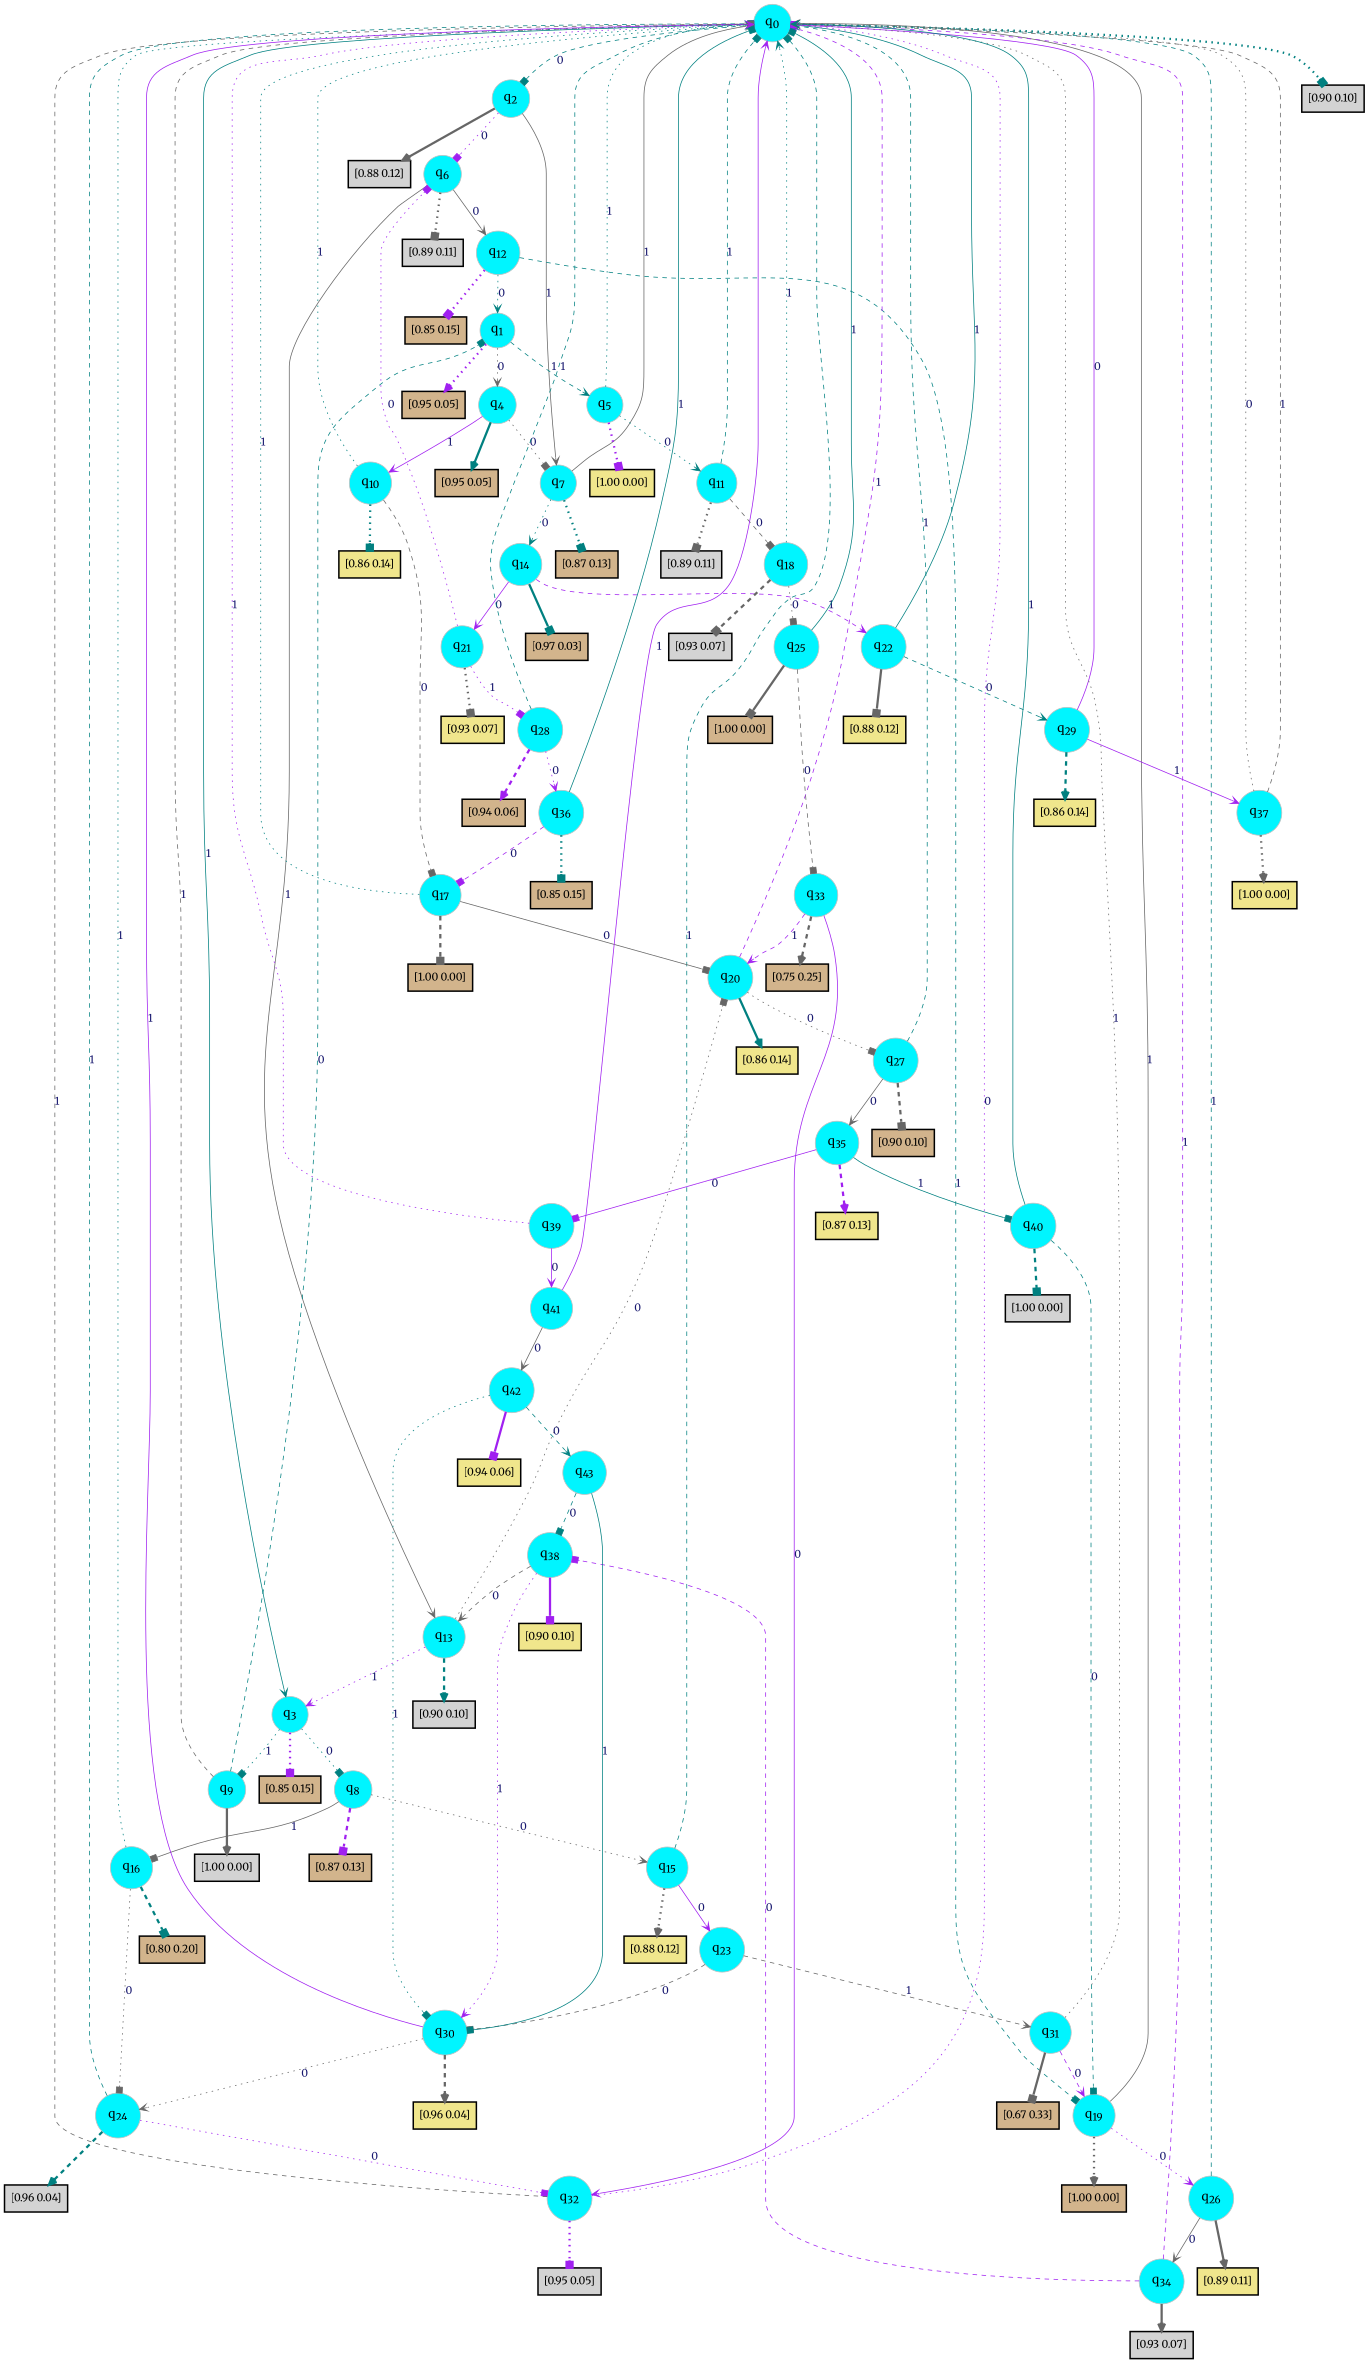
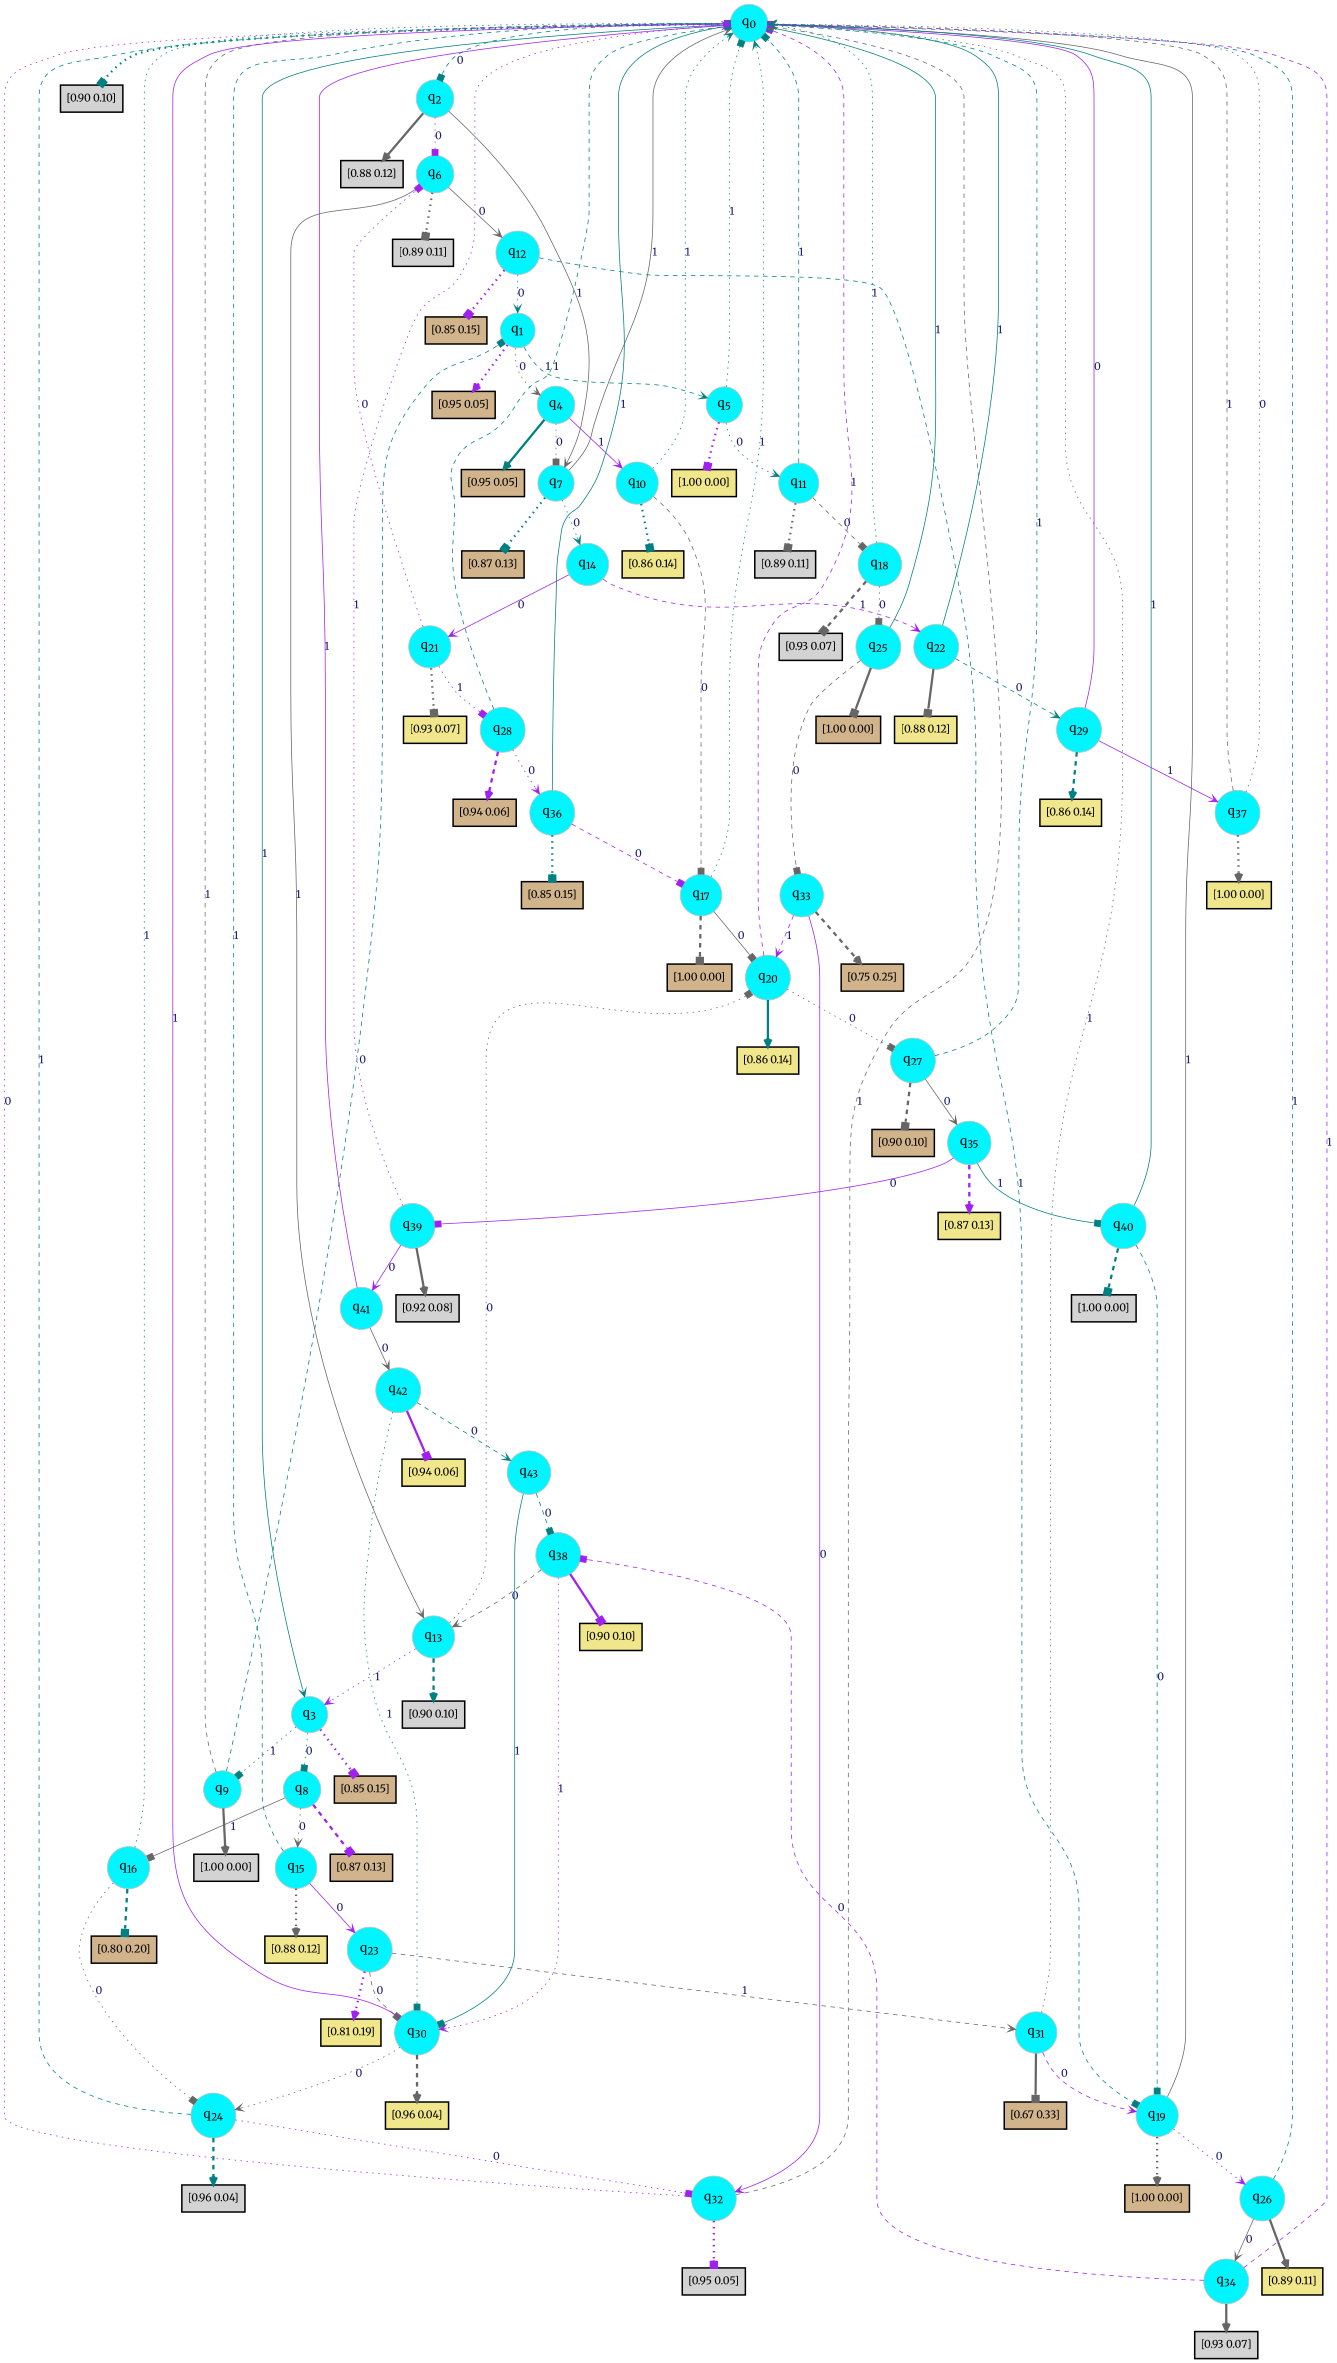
  digraph {
    fontname=Merriweather
    rankdir=TD
    node [color=gray fillcolor=turquoise1 fontcolor=black fontname=Merriweather fontsize=16 fontweight=bold shape=circle style=filled]
    edge [arrowhead=box arrowsize=1 color=gray40 fontcolor=midnightblue fontname=Merriweather fontweight=bold penwidth=1 style=dotted weight=20]
    n1 [label=<q<SUB>0</SUB>>]
    n2 [label=<q<SUB>2</SUB>>]
    n3 [label=<q<SUB>3</SUB>>]
    n4 [color=black fillcolor=lightgrey fontsize=14 label="[0.90 0.10]" penwidth=2 shape=box]
    n5 [label=<q<SUB>6</SUB>>]
    n6 [label=<q<SUB>7</SUB>>]
    n7 [color=black fillcolor=lightgrey fontsize=14 label="[0.88 0.12]" penwidth=2 shape=box]
    n8 [label=<q<SUB>8</SUB>>]
    n9 [label=<q<SUB>9</SUB>>]
    n10 [color=black fillcolor=tan fontsize=14 label="[0.85 0.15]" penwidth=2 shape=box]
    n11 [label=<q<SUB>1</SUB>>]
    n12 [label=<q<SUB>4</SUB>>]
    n13 [label=<q<SUB>5</SUB>>]
    n14 [color=black fillcolor=tan fontsize=14 label="[0.95 0.05]" penwidth=2 shape=box]
    n15 [label=<q<SUB>10</SUB>>]
    n16 [color=black fillcolor=tan fontsize=14 label="[0.95 0.05]" penwidth=2 shape=box]
    n17 [label=<q<SUB>11</SUB>>]
    n18 [color=black fillcolor=khaki fontsize=14 label="[1.00 0.00]" penwidth=2 shape=box]
    n19 [label=<q<SUB>12</SUB>>]
    n20 [label=<q<SUB>13</SUB>>]
    n21 [color=black fillcolor=lightgrey fontsize=14 label="[0.89 0.11]" penwidth=2 shape=box]
    n22 [label=<q<SUB>14</SUB>>]
    n23 [color=black fillcolor=tan fontsize=14 label="[0.87 0.13]" penwidth=2 shape=box]
    n24 [label=<q<SUB>15</SUB>>]
    n25 [label=<q<SUB>16</SUB>>]
    n26 [color=black fillcolor=tan fontsize=14 label="[0.87 0.13]" penwidth=2 shape=box]
    n27 [color=black fillcolor=lightgrey fontsize=14 label="[1.00 0.00]" penwidth=2 shape=box]
    n28 [label=<q<SUB>17</SUB>>]
    n29 [color=black fillcolor=khaki fontsize=14 label="[0.86 0.14]" penwidth=2 shape=box]
    n30 [label=<q<SUB>18</SUB>>]
    n31 [color=black fillcolor=lightgrey fontsize=14 label="[0.89 0.11]" penwidth=2 shape=box]
    n32 [label=<q<SUB>19</SUB>>]
    n33 [color=black fillcolor=tan fontsize=14 label="[0.85 0.15]" penwidth=2 shape=box]
    n34 [label=<q<SUB>20</SUB>>]
    n35 [color=black fillcolor=lightgrey fontsize=14 label="[0.90 0.10]" penwidth=2 shape=box]
    n36 [label=<q<SUB>21</SUB>>]
    n37 [label=<q<SUB>22</SUB>>]
-   n38 [color=black fillcolor=tan fontsize=14 label="[0.97 0.03]" penwidth=2 shape=box]
    n39 [label=<q<SUB>23</SUB>>]
    n40 [color=black fillcolor=khaki fontsize=14 label="[0.88 0.12]" penwidth=2 shape=box]
    n41 [label=<q<SUB>24</SUB>>]
    n42 [color=black fillcolor=tan fontsize=14 label="[0.80 0.20]" penwidth=2 shape=box]
    n43 [color=black fillcolor=tan fontsize=14 label="[1.00 0.00]" penwidth=2 shape=box]
    n44 [label=<q<SUB>25</SUB>>]
    n45 [color=black fillcolor=lightgrey fontsize=14 label="[0.93 0.07]" penwidth=2 shape=box]
    n46 [label=<q<SUB>26</SUB>>]
    n47 [color=black fillcolor=tan fontsize=14 label="[1.00 0.00]" penwidth=2 shape=box]
    n48 [label=<q<SUB>27</SUB>>]
    n49 [color=black fillcolor=khaki fontsize=14 label="[0.86 0.14]" penwidth=2 shape=box]
    n50 [label=<q<SUB>28</SUB>>]
    n51 [color=black fillcolor=khaki fontsize=14 label="[0.93 0.07]" penwidth=2 shape=box]
    n52 [label=<q<SUB>29</SUB>>]
    n53 [color=black fillcolor=khaki fontsize=14 label="[0.88 0.12]" penwidth=2 shape=box]
    n54 [label=<q<SUB>30</SUB>>]
    n55 [label=<q<SUB>31</SUB>>]
+   n56 [color=black fillcolor=khaki fontsize=14 label="[0.81 0.19]" penwidth=2 shape=box]
    n57 [label=<q<SUB>32</SUB>>]
    n58 [color=black fillcolor=lightgrey fontsize=14 label="[0.96 0.04]" penwidth=2 shape=box]
    n59 [label=<q<SUB>33</SUB>>]
    n60 [color=black fillcolor=tan fontsize=14 label="[1.00 0.00]" penwidth=2 shape=box]
    n61 [label=<q<SUB>34</SUB>>]
    n62 [color=black fillcolor=khaki fontsize=14 label="[0.89 0.11]" penwidth=2 shape=box]
    n63 [label=<q<SUB>35</SUB>>]
    n64 [color=black fillcolor=tan fontsize=14 label="[0.90 0.10]" penwidth=2 shape=box]
    n65 [label=<q<SUB>36</SUB>>]
    n66 [color=black fillcolor=tan fontsize=14 label="[0.94 0.06]" penwidth=2 shape=box]
    n67 [label=<q<SUB>37</SUB>>]
    n68 [color=black fillcolor=khaki fontsize=14 label="[0.86 0.14]" penwidth=2 shape=box]
    n69 [color=black fillcolor=khaki fontsize=14 label="[0.96 0.04]" penwidth=2 shape=box]
    n70 [color=black fillcolor=tan fontsize=14 label="[0.67 0.33]" penwidth=2 shape=box]
    n71 [color=black fillcolor=lightgrey fontsize=14 label="[0.95 0.05]" penwidth=2 shape=box]
    n72 [color=black fillcolor=tan fontsize=14 label="[0.75 0.25]" penwidth=2 shape=box]
    n73 [label=<q<SUB>38</SUB>>]
    n74 [color=black fillcolor=lightgrey fontsize=14 label="[0.93 0.07]" penwidth=2 shape=box]
    n75 [label=<q<SUB>39</SUB>>]
    n76 [label=<q<SUB>40</SUB>>]
    n77 [color=black fillcolor=khaki fontsize=14 label="[0.87 0.13]" penwidth=2 shape=box]
    n78 [color=black fillcolor=tan fontsize=14 label="[0.85 0.15]" penwidth=2 shape=box]
    n79 [color=black fillcolor=khaki fontsize=14 label="[1.00 0.00]" penwidth=2 shape=box]
    n80 [color=black fillcolor=khaki fontsize=14 label="[0.90 0.10]" penwidth=2 shape=box]
    n81 [label=<q<SUB>41</SUB>>]
+   n82 [color=black fillcolor=lightgrey fontsize=14 label="[0.92 0.08]" penwidth=2 shape=box]
    n83 [color=black fillcolor=lightgrey fontsize=14 label="[1.00 0.00]" penwidth=2 shape=box]
    n84 [label=<q<SUB>42</SUB>>]
    n85 [label=<q<SUB>43</SUB>>]
    n86 [color=black fillcolor=khaki fontsize=14 label="[0.94 0.06]" penwidth=2 shape=box]
    n1 -> n2 [color=teal label=0 style=dashed]
    n1 -> n3 [arrowhead=vee color=teal label=1 style=solid]
    n1 -> n4 [color=teal penwidth=3]
    n2 -> n5 [color=purple label=0]
    n2 -> n6 [arrowhead=vee label=1 style=solid]
    n2 -> n7 [arrowhead=vee penwidth=3 style=solid]
    n3 -> n8 [color=teal label=0]
    n3 -> n9 [color=teal label=1]
    n3 -> n10 [color=purple penwidth=3]
    n5 -> n19 [arrowhead=vee label=0 style=solid]
    n5 -> n20 [arrowhead=vee label=1 style=solid]
    n5 -> n21 [penwidth=3]
    n6 -> n1 [arrowhead=vee label=1 style=solid]
    n6 -> n22 [arrowhead=vee color=teal label=0]
    n6 -> n23 [color=teal penwidth=3]
    n8 -> n24 [arrowhead=vee label=0]
    n8 -> n25 [label=1 style=solid]
    n8 -> n26 [color=purple penwidth=3 style=dashed]
    n9 -> n1 [label=1 style=dashed]
    n9 -> n11 [color=teal label=0 style=dashed]
    n9 -> n27 [arrowhead=vee penwidth=3 style=solid]
    n11 -> n12 [arrowhead=vee label=0]
    n11 -> n13 [arrowhead=vee color=teal label=1 style=dashed]
    n11 -> n14 [arrowhead=vee color=purple penwidth=3]
    n12 -> n6 [label=0]
    n12 -> n15 [arrowhead=vee color=purple label=1 style=solid]
    n12 -> n16 [arrowhead=vee color=teal penwidth=3 style=solid]
    n13 -> n1 [color=teal label=1]
    n13 -> n17 [arrowhead=vee color=teal label=0]
    n13 -> n18 [color=purple penwidth=3]
    n15 -> n1 [arrowhead=vee color=teal label=1]
    n15 -> n28 [label=0 style=dashed]
    n15 -> n29 [color=teal penwidth=3]
    n17 -> n1 [color=teal label=1 style=dashed]
    n17 -> n30 [label=0 style=dashed]
    n17 -> n31 [penwidth=3]
    n19 -> n11 [arrowhead=vee color=teal label=0]
    n19 -> n32 [color=teal label=1 style=dashed]
    n19 -> n33 [color=purple penwidth=3]
    n20 -> n3 [arrowhead=vee color=purple label=1]
    n20 -> n34 [label=0]
    n20 -> n35 [arrowhead=vee color=teal penwidth=3 style=dashed]
    n22 -> n36 [arrowhead=vee color=purple label=0 style=solid]
    n22 -> n37 [arrowhead=vee color=purple label=1 style=dashed]
-   n22 -> n38 [color=teal penwidth=3 style=solid]
    n24 -> n1 [color=teal label=1 style=dashed]
    n24 -> n39 [arrowhead=vee color=purple label=0 style=solid]
    n24 -> n40 [arrowhead=vee penwidth=3]
    n25 -> n1 [color=teal label=1]
    n25 -> n41 [label=0]
    n25 -> n42 [color=teal penwidth=3 style=dashed]
    n28 -> n1 [arrowhead=vee color=teal label=1]
    n28 -> n34 [label=0 style=solid]
    n28 -> n43 [penwidth=3 style=dashed]
    n30 -> n1 [arrowhead=vee color=teal label=1]
    n30 -> n44 [label=0]
    n30 -> n45 [penwidth=3 style=dashed]
    n32 -> n1 [arrowhead=vee label=1 style=solid]
    n32 -> n46 [arrowhead=vee color=purple label=0]
    n32 -> n47 [arrowhead=vee penwidth=3]
    n34 -> n1 [color=purple label=1 style=dashed]
    n34 -> n48 [label=0]
    n34 -> n49 [arrowhead=vee color=teal penwidth=3 style=solid]
    n36 -> n5 [color=purple label=0]
    n36 -> n50 [color=purple label=1]
    n36 -> n51 [penwidth=3]
    n37 -> n1 [color=teal label=1 style=solid]
    n37 -> n52 [arrowhead=vee color=teal label=0 style=dashed]
    n37 -> n53 [penwidth=3 style=solid]
    n39 -> n54 [label=0 style=dashed]
    n39 -> n55 [arrowhead=vee label=1 style=dashed]
+   n39 -> n56 [arrowhead=vee color=purple penwidth=3]
    n41 -> n1 [color=teal label=1 style=dashed]
    n41 -> n57 [color=purple label=0]
    n41 -> n58 [arrowhead=vee color=teal penwidth=3 style=dashed]
    n44 -> n1 [color=teal label=1 style=solid]
    n44 -> n59 [label=0 style=dashed]
    n44 -> n60 [penwidth=3 style=solid]
    n46 -> n1 [arrowhead=vee color=teal label=1 style=dashed]
    n46 -> n61 [arrowhead=vee label=0 style=solid]
    n46 -> n62 [arrowhead=vee penwidth=3 style=solid]
    n48 -> n1 [arrowhead=vee color=teal label=1 style=dashed]
    n48 -> n63 [arrowhead=vee label=0 style=solid]
    n48 -> n64 [penwidth=3 style=dashed]
    n50 -> n1 [color=teal label=1 style=dashed]
    n50 -> n65 [arrowhead=vee color=purple label=0]
    n50 -> n66 [arrowhead=vee color=purple penwidth=3 style=dashed]
    n52 -> n1 [color=purple label=0 style=solid]
    n52 -> n67 [arrowhead=vee color=purple label=1 style=solid]
    n52 -> n68 [arrowhead=vee color=teal penwidth=3 style=dashed]
    n54 -> n1 [color=purple label=1 style=solid]
    n54 -> n41 [arrowhead=vee label=0]
    n54 -> n69 [arrowhead=vee penwidth=3 style=dashed]
    n55 -> n1 [label=1]
    n55 -> n32 [arrowhead=vee color=purple label=0 style=dashed]
    n55 -> n70 [penwidth=3 style=solid]
    n57 -> n1 [color=purple label=0]
    n57 -> n1 [label=1 style=dashed]
    n57 -> n71 [color=purple penwidth=3]
    n59 -> n34 [arrowhead=vee color=purple label=1 style=dashed]
    n59 -> n57 [arrowhead=vee color=purple label=0 style=solid]
    n59 -> n72 [arrowhead=vee penwidth=3 style=dashed]
    n61 -> n1 [color=purple label=1 style=dashed]
    n61 -> n73 [color=purple label=0 style=dashed]
    n61 -> n74 [arrowhead=vee penwidth=3 style=solid]
    n63 -> n75 [color=purple label=0 style=solid]
    n63 -> n76 [color=teal label=1 style=solid]
    n63 -> n77 [arrowhead=vee color=purple penwidth=3 style=dashed]
    n65 -> n1 [color=teal label=1 style=solid]
    n65 -> n28 [color=purple label=0 style=dashed]
    n65 -> n78 [color=teal penwidth=3]
    n67 -> n1 [arrowhead=vee label=0]
    n67 -> n1 [arrowhead=vee label=1 style=dashed]
    n67 -> n79 [arrowhead=vee penwidth=3]
    n73 -> n20 [arrowhead=vee label=0 style=dashed]
    n73 -> n54 [arrowhead=vee color=purple label=1]
    n73 -> n80 [color=purple penwidth=3 style=solid]
    n75 -> n1 [arrowhead=vee color=purple label=1]
    n75 -> n81 [arrowhead=vee color=purple label=0 style=solid]
+   n75 -> n82 [arrowhead=vee penwidth=3 style=solid]
    n76 -> n1 [arrowhead=vee color=teal label=1 style=solid]
    n76 -> n32 [color=teal label=0 style=dashed]
    n76 -> n83 [color=teal penwidth=3 style=dashed]
    n81 -> n1 [arrowhead=vee color=purple label=1 style=solid]
    n81 -> n84 [arrowhead=vee label=0 style=solid]
    n84 -> n54 [color=teal label=1]
    n84 -> n85 [arrowhead=vee color=teal label=0 style=dashed]
    n84 -> n86 [color=purple penwidth=3 style=solid]
    n85 -> n54 [color=teal label=1 style=solid]
    n85 -> n73 [color=teal label=0 style=dashed]
  }
